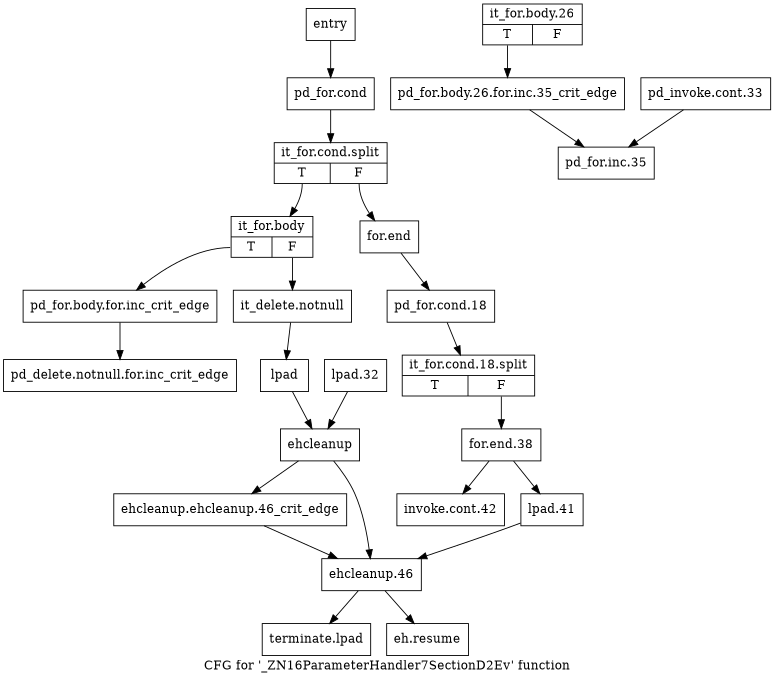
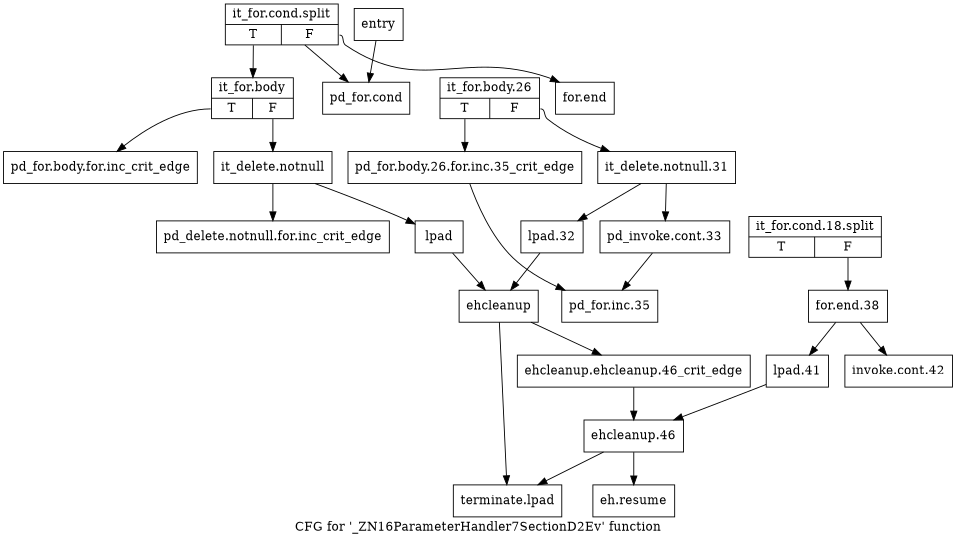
  digraph {
    label="CFG for '_ZN16ParameterHandler7SectionD2Ev' function"
    node [shape=record]
    n1 [label="{entry}"]
    n2 [label="{pd_for.cond}"]
    n3 [label="{it_for.cond.split|{<s0>T|<s1>F}}"]
    n4 [label="{it_for.body|{<s0>T|<s1>F}}"]
    n5 [label="{for.end}"]
    n6 [label="{pd_for.body.for.inc_crit_edge}"]
    n7 [label="{it_delete.notnull}"]
-   n8 [label="{pd_for.cond.18}"]
    n9 [label="{pd_delete.notnull.for.inc_crit_edge}"]
    n10 [label="{lpad}"]
    n11 [label="{it_for.cond.18.split|{<s0>T|<s1>F}}"]
    n12 [label="{ehcleanup}"]
    n13 [label="{ehcleanup.ehcleanup.46_crit_edge}"]
    n14 [label="{terminate.lpad}"]
    n15 [label="{ehcleanup.46}"]
    n16 [label="{for.end.38}"]
    n17 [label="{it_for.body.26|{<s0>T|<s1>F}}"]
    n18 [label="{pd_for.body.26.for.inc.35_crit_edge}"]
+   n19 [label="{it_delete.notnull.31}"]
    n20 [label="{invoke.cont.42}"]
    n21 [label="{lpad.41}"]
    n22 [label="{pd_for.inc.35}"]
    n23 [label="{pd_invoke.cont.33}"]
    n24 [label="{lpad.32}"]
    n25 [label="{eh.resume}"]
    n1 -> n2
-   n2 -> n3
+   n3 -> n2
    n3 -> n4 [tailport=s0]
    n3 -> n5 [tailport=s1]
    n4 -> n6 [tailport=s0]
    n4 -> n7 [tailport=s1]
-   n5 -> n8
-   n6 -> n9
+   n7 -> n9
    n7 -> n10
-   n8 -> n11
    n10 -> n12
    n11 -> n16 [tailport=s1]
    n12 -> n13
-   n12 -> n15
+   n12 -> n14
    n13 -> n15
    n15 -> n14
    n15 -> n25
    n16 -> n20
    n16 -> n21
    n17 -> n18 [tailport=s0]
+   n17 -> n19 [tailport=s1]
    n18 -> n22
+   n19 -> n23
+   n19 -> n24
    n21 -> n15
    n23 -> n22
    n24 -> n12
  }
